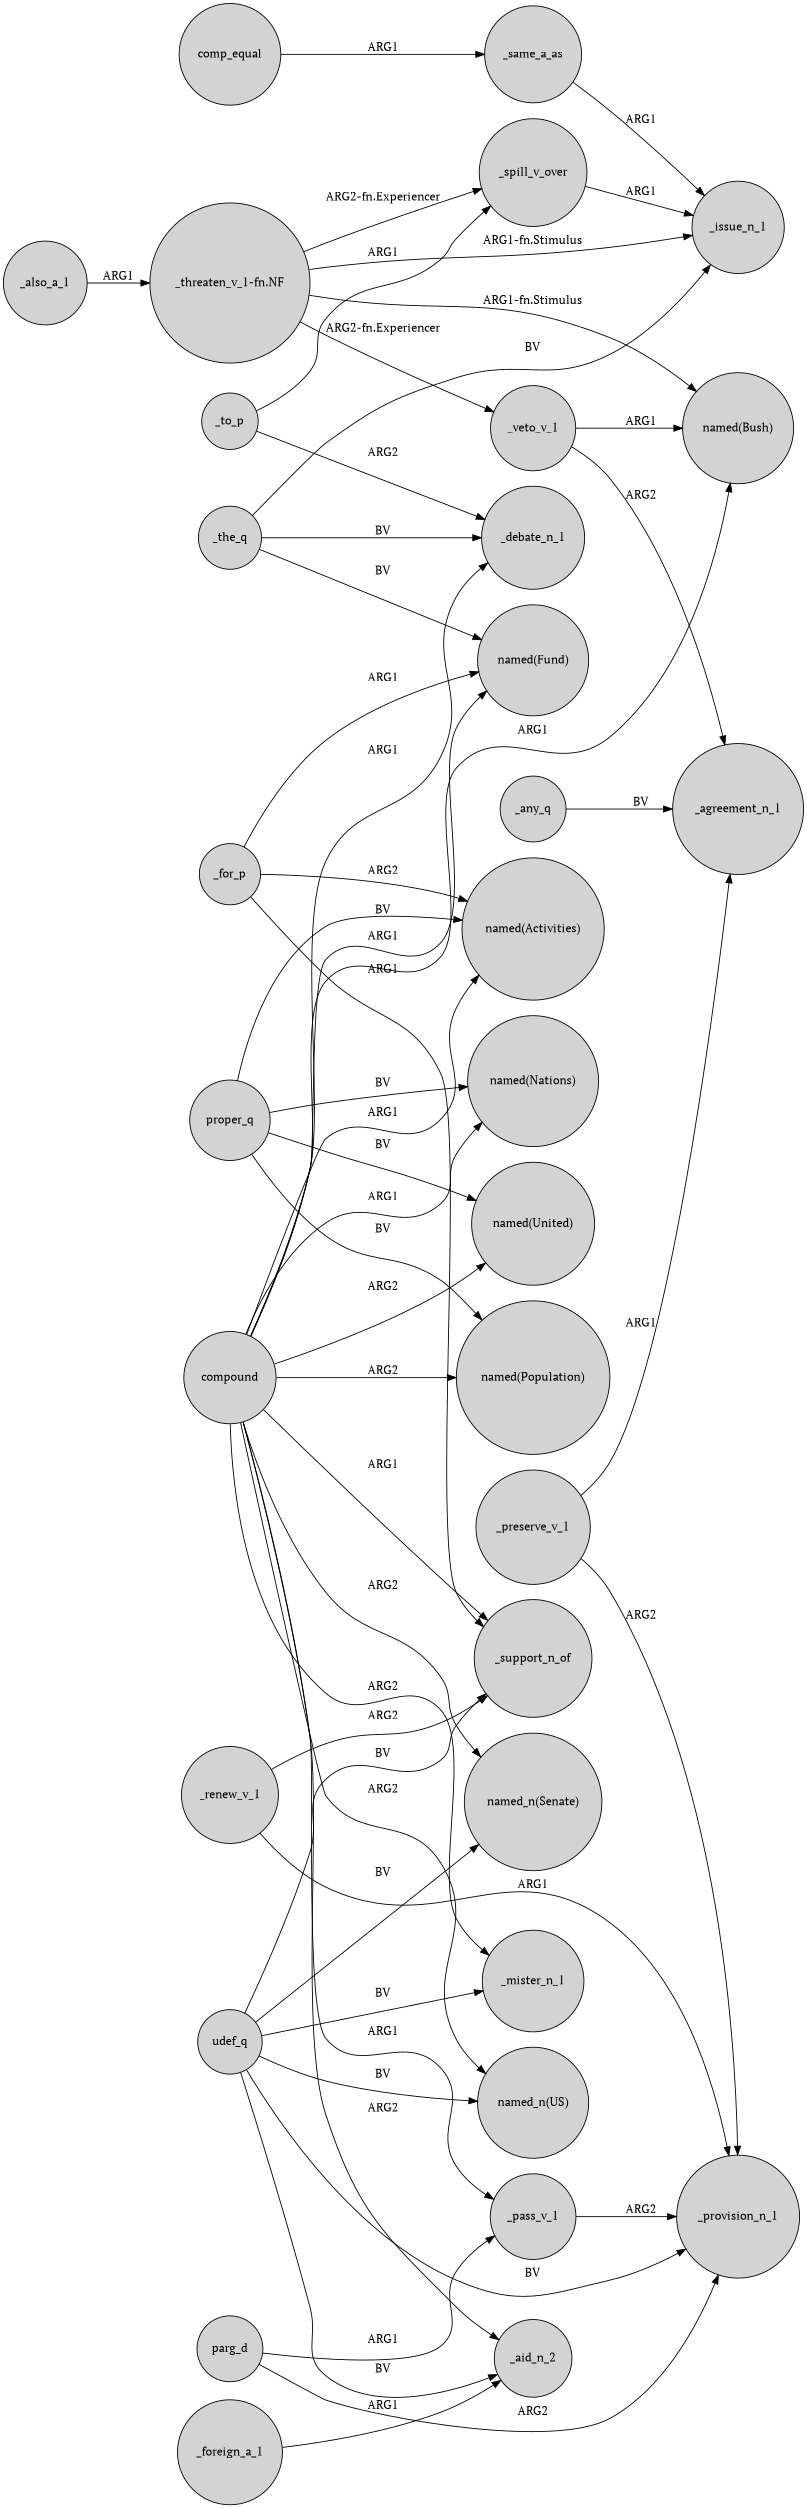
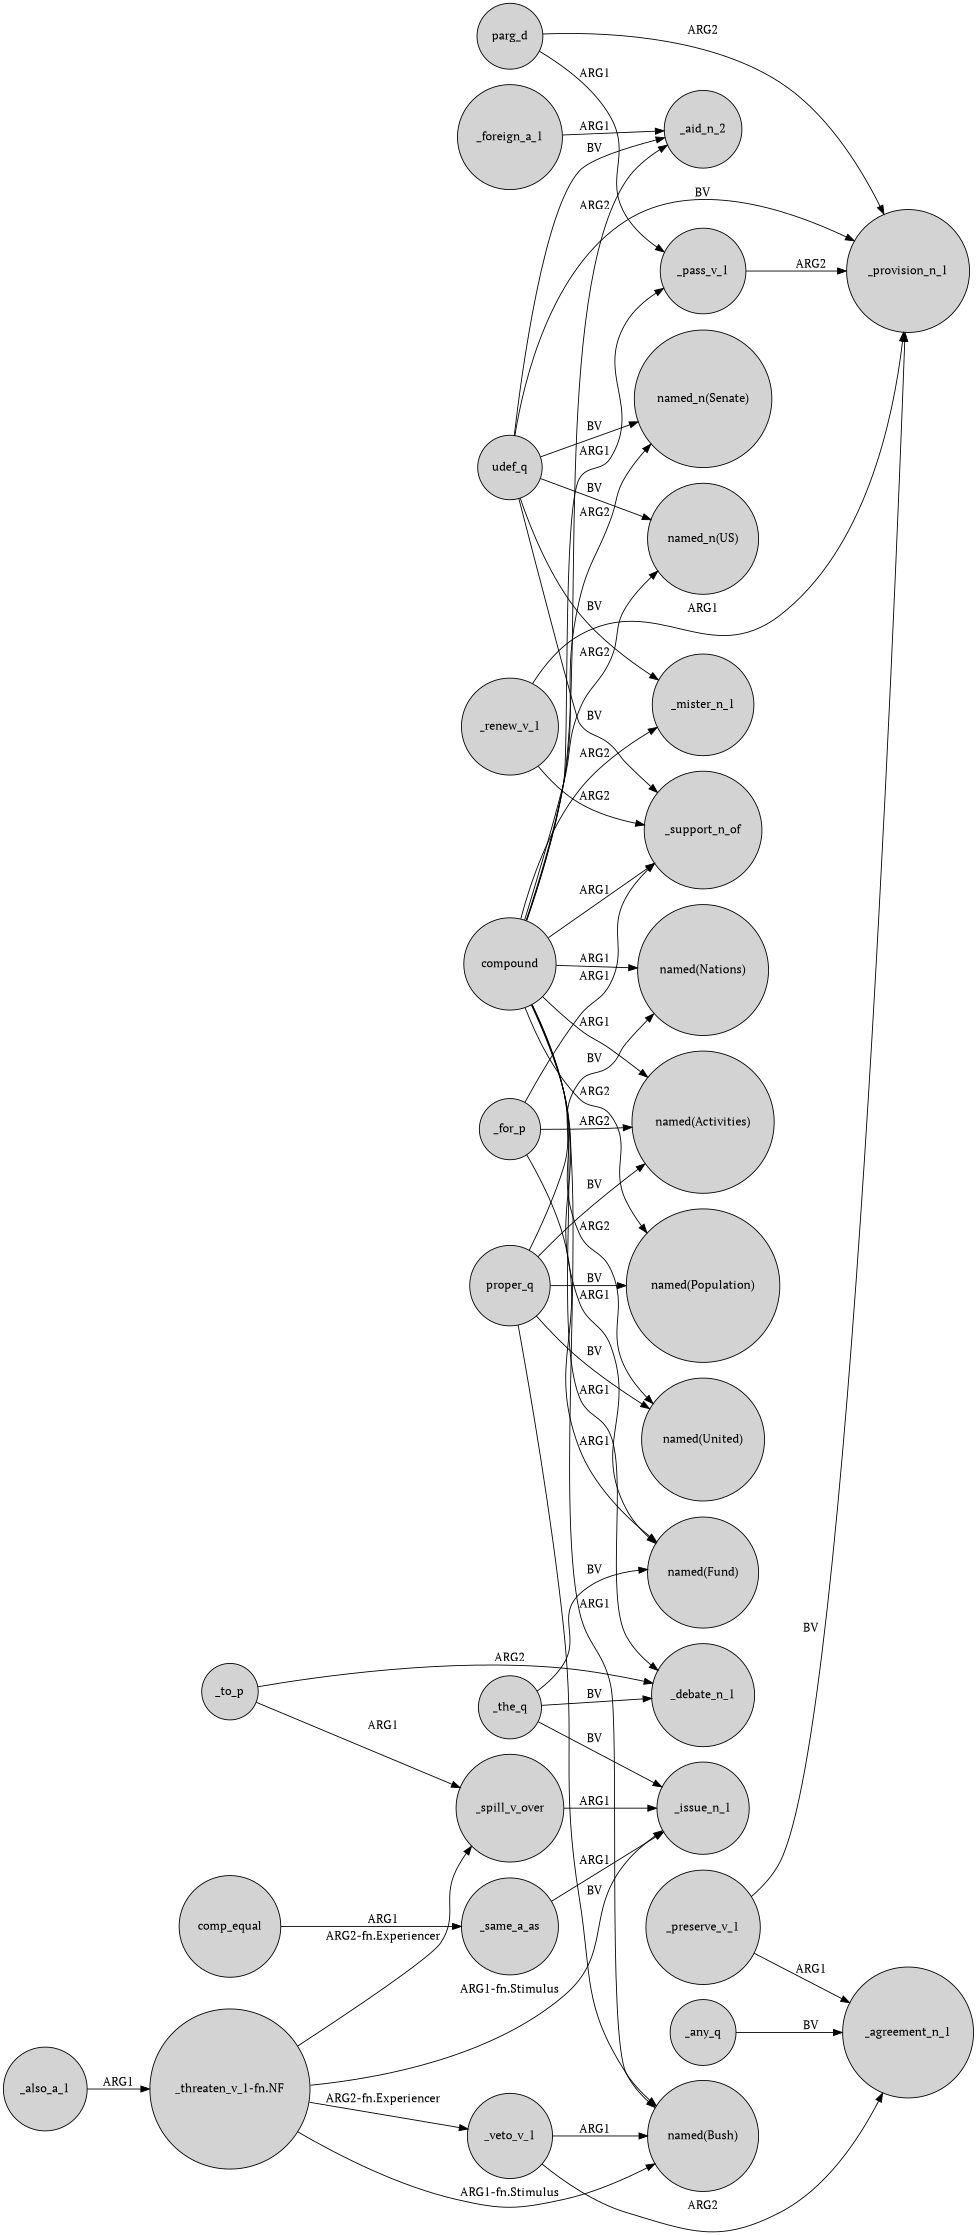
  digraph {
    fontname="PT Serif"
    rankdir=LR
    node [fontname="PT Serif" shape=circle style=filled]
    edge [fontname="PT Serif"]
    udef_q
    "named_n(US)"
    _mister_n_1
    _support_n_of
    _provision_n_1
    n6 [label=_aid_n_2]
    "named_n(Senate)"
    _same_a_as
    _issue_n_1
    "_threaten_v_1-fn.NF"
    _veto_v_1
    _spill_v_over
    "named(Bush)"
    _agreement_n_1
    compound
    "named(Fund)"
    "named(Nations)"
    _pass_v_1
    "named(Activities)"
    _debate_n_1
    "named(Population)"
    "named(United)"
    proper_q
    parg_d
    _the_q
    _for_p
    _renew_v_1
    _also_a_1
    _any_q
    comp_equal
    _preserve_v_1
    _foreign_a_1
    _to_p
    udef_q -> "named_n(US)" [label=BV]
    udef_q -> _mister_n_1 [label=BV]
    udef_q -> _support_n_of [label=BV]
    udef_q -> _provision_n_1 [label=BV]
    udef_q -> n6 [label=BV]
    udef_q -> "named_n(Senate)" [label=BV]
    _same_a_as -> _issue_n_1 [label=ARG1]
    "_threaten_v_1-fn.NF" -> _issue_n_1 [label="ARG1-fn.Stimulus"]
    "_threaten_v_1-fn.NF" -> _veto_v_1 [label="ARG2-fn.Experiencer"]
    "_threaten_v_1-fn.NF" -> _spill_v_over [label="ARG2-fn.Experiencer"]
    "_threaten_v_1-fn.NF" -> "named(Bush)" [label="ARG1-fn.Stimulus"]
    _veto_v_1 -> "named(Bush)" [label=ARG1]
    _veto_v_1 -> _agreement_n_1 [label=ARG2]
    _spill_v_over -> _issue_n_1 [label=ARG1]
    compound -> "named_n(US)" [label=ARG2]
    compound -> _mister_n_1 [label=ARG2]
    compound -> _support_n_of [label=ARG1]
    compound -> n6 [label=ARG2]
    compound -> "named_n(Senate)" [label=ARG2]
    compound -> "named(Bush)" [label=ARG1]
    compound -> "named(Fund)" [label=ARG1]
    compound -> "named(Nations)" [label=ARG1]
    compound -> _pass_v_1 [label=ARG1]
    compound -> "named(Activities)" [label=ARG1]
    compound -> _debate_n_1 [label=ARG1]
    compound -> "named(Population)" [label=ARG2]
    compound -> "named(United)" [label=ARG2]
    _pass_v_1 -> _provision_n_1 [label=ARG2]
+   proper_q -> "named(Bush)" [label=BV]
    proper_q -> "named(Nations)" [label=BV]
    proper_q -> "named(Activities)" [label=BV]
    proper_q -> "named(Population)" [label=BV]
    proper_q -> "named(United)" [label=BV]
    parg_d -> _provision_n_1 [label=ARG2]
    parg_d -> _pass_v_1 [label=ARG1]
    _the_q -> _issue_n_1 [label=BV]
    _the_q -> "named(Fund)" [label=BV]
    _the_q -> _debate_n_1 [label=BV]
    _for_p -> _support_n_of [label=ARG1]
    _for_p -> "named(Fund)" [label=ARG1]
    _for_p -> "named(Activities)" [label=ARG2]
    _renew_v_1 -> _support_n_of [label=ARG2]
    _renew_v_1 -> _provision_n_1 [label=ARG1]
    _also_a_1 -> "_threaten_v_1-fn.NF" [label=ARG1]
    _any_q -> _agreement_n_1 [label=BV]
    comp_equal -> _same_a_as [label=ARG1]
-   _preserve_v_1 -> _provision_n_1 [label=ARG2]
+   _preserve_v_1 -> _provision_n_1 [label=BV]
    _preserve_v_1 -> _agreement_n_1 [label=ARG1]
    _foreign_a_1 -> n6 [label=ARG1]
    _to_p -> _spill_v_over [label=ARG1]
    _to_p -> _debate_n_1 [label=ARG2]
  }
